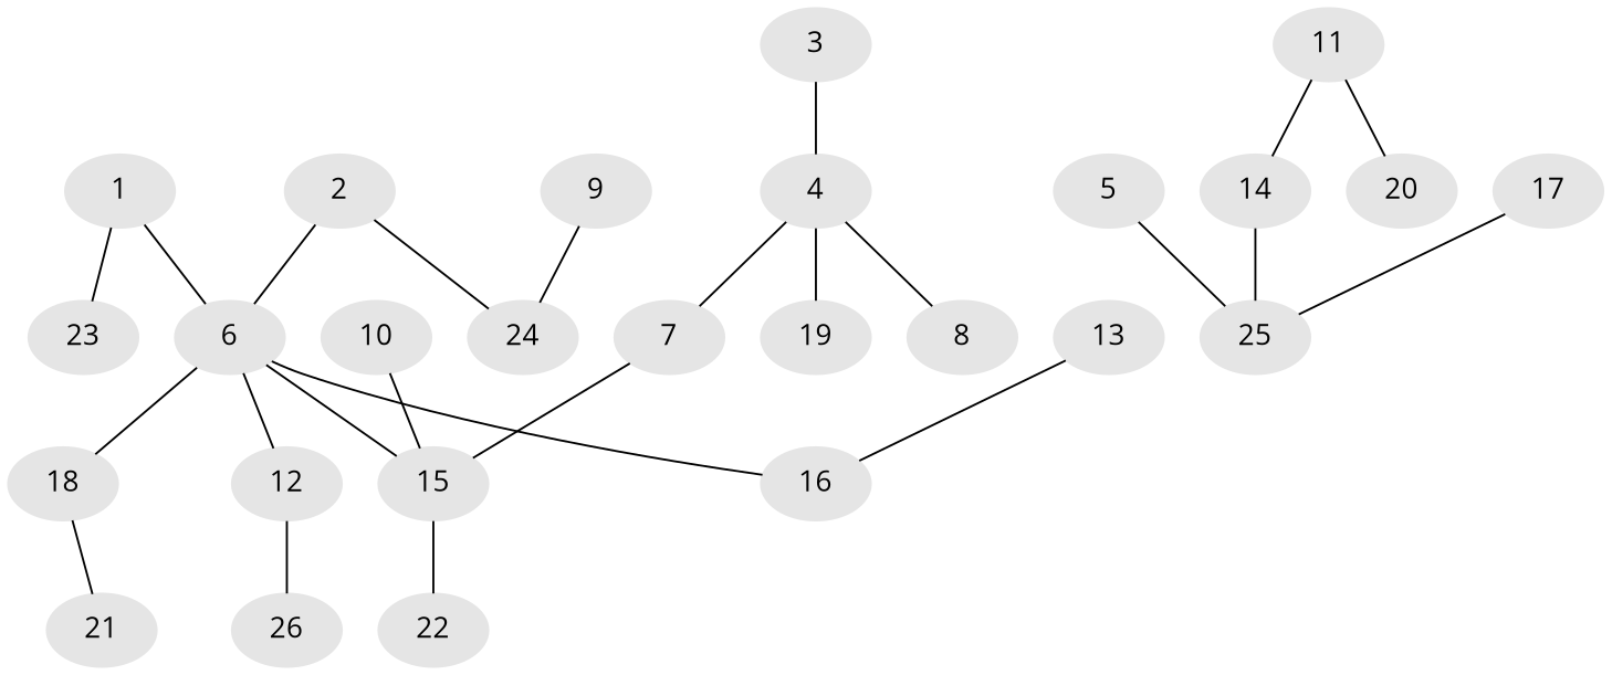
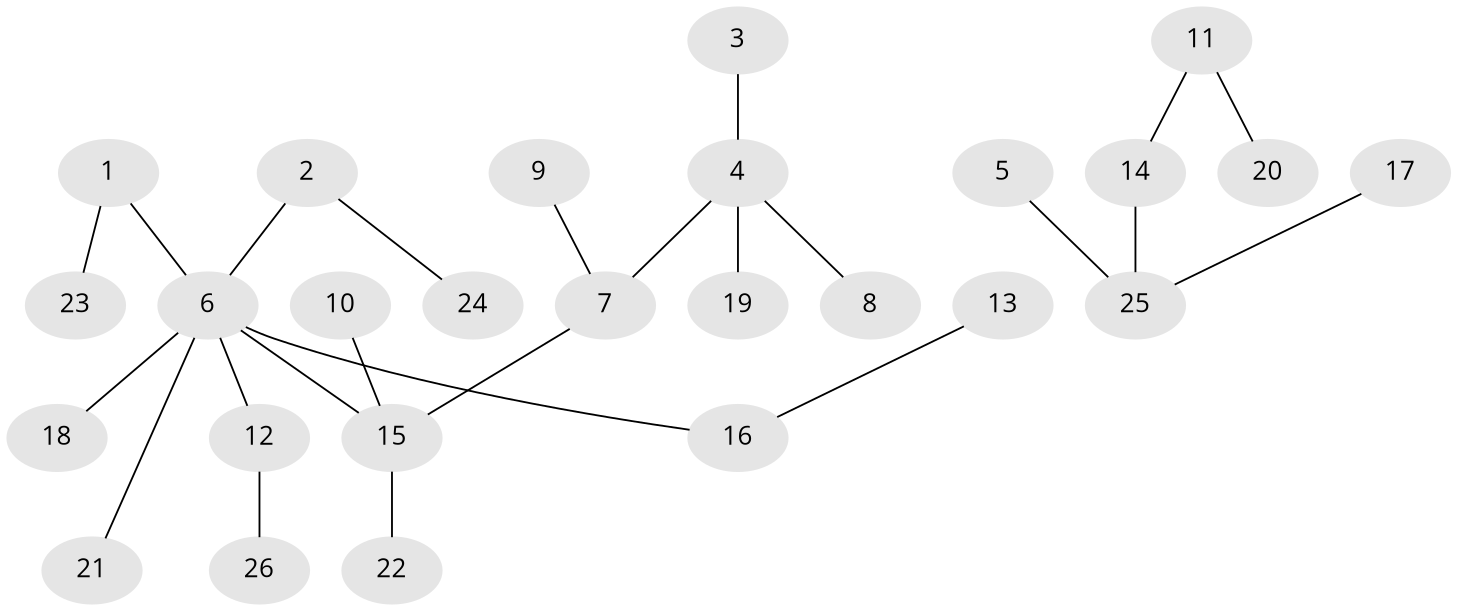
  graph {
    fontname="Open Sans"
    node [color=gray90 fontname="Open Sans" style=filled]
    edge [fontname="Open Sans" weight=1.0]
    1
    6
    23
    12
    15
    16
    18
    21
    2
    24
    3
    4
    7
    8
    19
    5
    25
    26
    22
    9
    10
    11
    14
    20
    13
    17
    1 -- 6
    1 -- 23
    6 -- 12
    6 -- 15
    6 -- 16
    6 -- 18
-   18 -- 21
+   6 -- 21
    12 -- 26
    15 -- 22
    2 -- 6
    2 -- 24
    3 -- 4
    4 -- 7
    4 -- 8
    4 -- 19
    7 -- 15
    5 -- 25
-   9 -- 24
+   9 -- 7
    10 -- 15
    11 -- 14
    11 -- 20
    14 -- 25
    13 -- 16
    17 -- 25
  }
